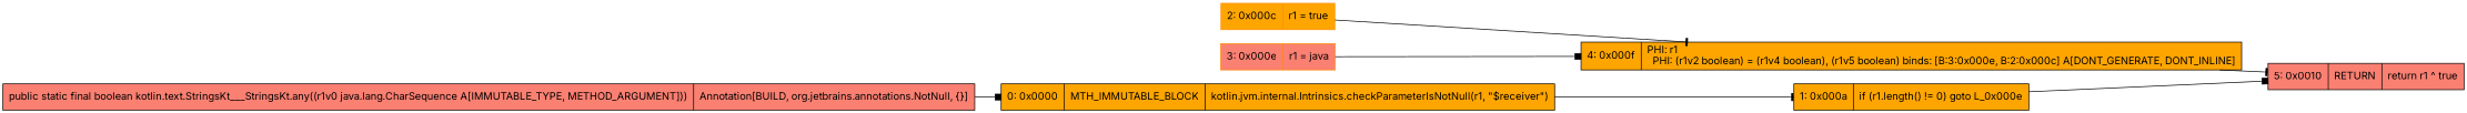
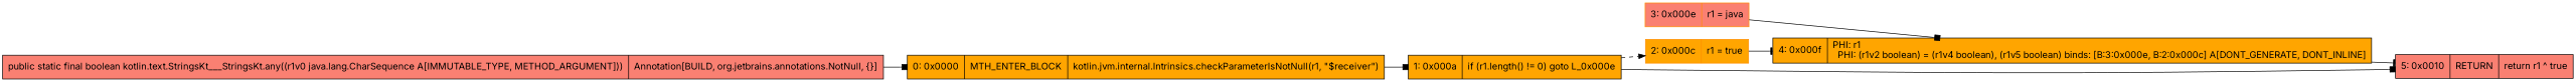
  digraph {
    fontname=Inter
    rankdir=LR
    node [color=black fillcolor=orange fontname=Inter shape=record style=filled]
    edge [arrowhead=tee fontname=Inter]
-   n1 [label="{0\:\ 0x0000|MTH_IMMUTABLE_BLOCK\l|kotlin.jvm.internal.Intrinsics.checkParameterIsNotNull(r1, \"$receiver\")\l}"]
+   n1 [label="{0\:\ 0x0000|MTH_ENTER_BLOCK\l|kotlin.jvm.internal.Intrinsics.checkParameterIsNotNull(r1, \"$receiver\")\l}"]
    n2 [label="{1\:\ 0x000a|if (r1.length() != 0) goto L_0x000e\l}"]
    n3 [color=darkorange label="{2\:\ 0x000c|r1 = true\l}"]
    n4 [fillcolor=salmon label="{5\:\ 0x0010|RETURN\l|return r1 ^ true\l}"]
    n5 [label="{4\:\ 0x000f|PHI: r1 \l  PHI: (r1v2 boolean) = (r1v4 boolean), (r1v5 boolean) binds: [B:3:0x000e, B:2:0x000c] A[DONT_GENERATE, DONT_INLINE]\l}"]
    n6 [color=darkorange fillcolor=salmon label="{3\:\ 0x000e|r1 = java\l}"]
    n7 [fillcolor=salmon label="{public static final boolean kotlin.text.StringsKt___StringsKt.any((r1v0 java.lang.CharSequence A[IMMUTABLE_TYPE, METHOD_ARGUMENT]))  | Annotation[BUILD, org.jetbrains.annotations.NotNull, \{\}]\l}"]
-   n1 -> n2
+   n1 -> n2 [arrowhead=box]
+   n2 -> n3 [arrowhead=normal style=dashed]
    n2 -> n4 [arrowhead=box]
    n3 -> n5
    n5 -> n4
    n6 -> n5 [arrowhead=box]
    n7 -> n1 [arrowhead=box]
  }
